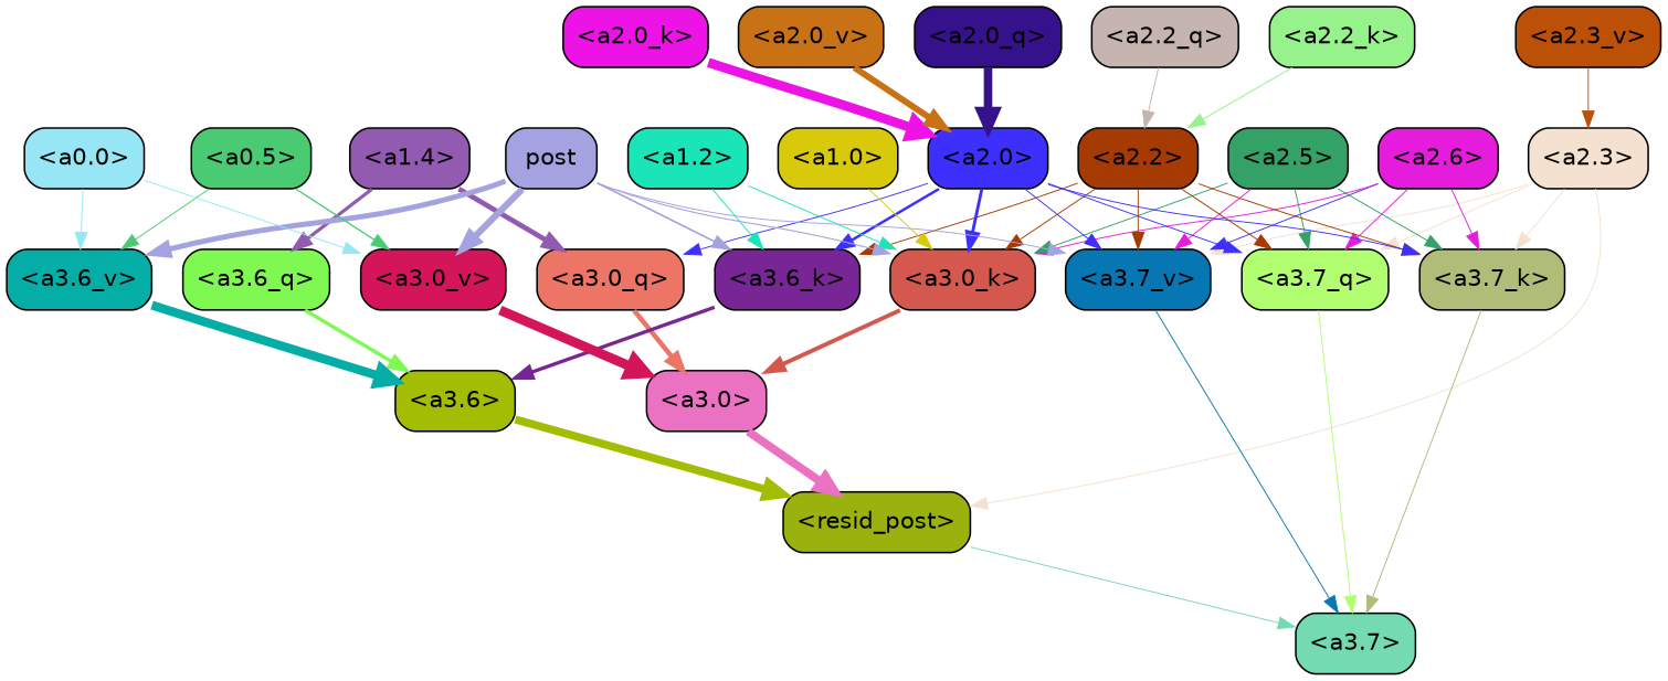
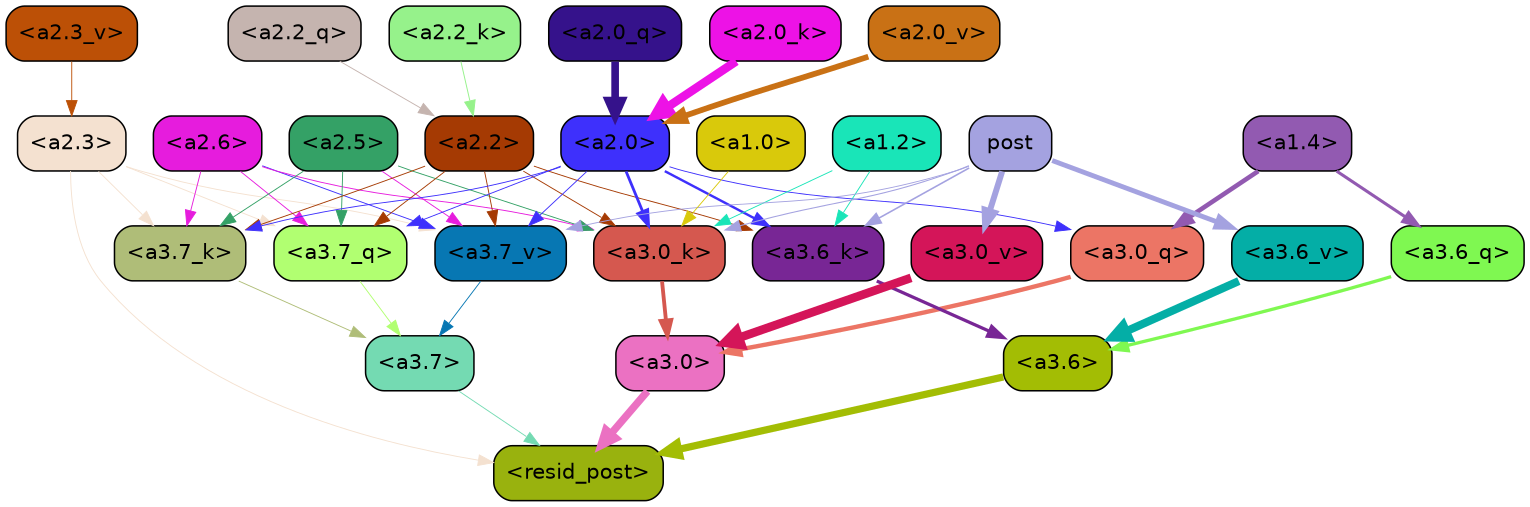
  strict digraph {
    splines=true
    node [color=black fontname=Helvetica shape=box style="filled, rounded"]
    edge [color="#3e30fc" penwidth=0.6]
    "<a3.7>" [fillcolor="#74dab2"]
    "<resid_post>" [fillcolor="#99b20e"]
    "<a3.6>" [fillcolor="#a3bd04"]
    "<a3.0>" [fillcolor="#eb71c2"]
    "<a2.3>" [fillcolor="#f4e1d0"]
    "<a3.7_q>" [fillcolor="#b1ff71"]
    "<a3.7_k>" [fillcolor="#afbd78"]
    "<a3.7_v>" [fillcolor="#0777b3"]
    "<a3.6_q>" [fillcolor="#7ff851"]
    "<a3.0_q>" [fillcolor="#ec7565"]
    "<a3.6_k>" [fillcolor="#782695"]
    "<a3.0_k>" [fillcolor="#d5584f"]
    "<a3.6_v>" [fillcolor="#04aea6"]
    "<a3.0_v>" [fillcolor="#d41559"]
    "<a2.6>" [fillcolor="#e61cdd"]
    "<a2.5>" [fillcolor="#34a166"]
    "<a2.2>" [fillcolor="#a53a03"]
    "<a2.0>" [fillcolor="#3e30fc"]
    "<a1.4>" [fillcolor="#925ab1"]
    "<a1.2>" [fillcolor="#19e5b8"]
    n21 [fillcolor="#a4a2e0" label=post]
    "<a1.0>" [fillcolor="#d9c90b"]
-   "<a0.5>" [fillcolor="#4acb73"]
-   "<a0.0>" [fillcolor="#97e6f6"]
    "<a2.2_q>" [fillcolor="#c5b4af"]
    "<a2.0_q>" [fillcolor="#35128b"]
    "<a2.2_k>" [fillcolor="#96f28b"]
    "<a2.0_k>" [fillcolor="#ed12e6"]
    "<a2.3_v>" [fillcolor="#bc5006"]
    "<a2.0_v>" [fillcolor="#c97115"]
-   "<resid_post>" -> "<a3.7>" [color="#74dab2"]
+   "<a3.7>" -> "<resid_post>" [color="#74dab2"]
    "<a3.6>" -> "<resid_post>" [color="#a3bd04" penwidth=4.751592040061951]
    "<a3.0>" -> "<resid_post>" [color="#eb71c2" penwidth=4.904066681861877]
    "<a2.3>" -> "<resid_post>" [color="#f4e1d0"]
    "<a2.3>" -> "<a3.7_q>" [color="#f4e1d0"]
    "<a2.3>" -> "<a3.7_k>" [color="#f4e1d0"]
    "<a2.3>" -> "<a3.7_v>" [color="#f4e1d0"]
    "<a3.7_q>" -> "<a3.7>" [color="#b1ff71"]
    "<a3.7_k>" -> "<a3.7>" [color="#afbd78"]
    "<a3.7_v>" -> "<a3.7>" [color="#0777b3"]
    "<a3.6_q>" -> "<a3.6>" [color="#7ff851" penwidth=2.160832464694977]
    "<a3.0_q>" -> "<a3.0>" [color="#ec7565" penwidth=2.870753765106201]
    "<a3.6_k>" -> "<a3.6>" [color="#782695" penwidth=2.13908451795578]
    "<a3.0_k>" -> "<a3.0>" [color="#d5584f" penwidth=2.520303964614868]
    "<a3.6_v>" -> "<a3.6>" [color="#04aea6" penwidth=5.297133803367615]
    "<a3.0_v>" -> "<a3.0>" [color="#d41559" penwidth=5.680712580680847]
    "<a2.6>" -> "<a3.7_q>" [color="#e61cdd"]
    "<a2.6>" -> "<a3.7_k>" [color="#e61cdd"]
    "<a2.6>" -> "<a3.7_v>"
    "<a2.6>" -> "<a3.0_k>" [color="#e61cdd"]
    "<a2.5>" -> "<a3.7_q>" [color="#34a166"]
    "<a2.5>" -> "<a3.7_k>" [color="#34a166"]
    "<a2.5>" -> "<a3.7_v>" [color="#e61cdd"]
    "<a2.5>" -> "<a3.0_k>" [color="#34a166"]
    "<a2.2>" -> "<a3.7_q>" [color="#a53a03"]
    "<a2.2>" -> "<a3.7_k>" [color="#a53a03"]
    "<a2.2>" -> "<a3.7_v>" [color="#a53a03"]
    "<a2.2>" -> "<a3.6_k>" [color="#a53a03"]
    "<a2.2>" -> "<a3.0_k>" [color="#a53a03"]
    "<a2.0>" -> "<a3.7_q>"
    "<a2.0>" -> "<a3.7_k>"
    "<a2.0>" -> "<a3.7_v>"
    "<a2.0>" -> "<a3.0_q>"
    "<a2.0>" -> "<a3.6_k>" [penwidth=1.5897698998451233]
    "<a2.0>" -> "<a3.0_k>" [penwidth=1.8405593037605286]
    "<a1.4>" -> "<a3.6_q>" [color="#925ab1" penwidth=2.0260728895664215]
    "<a1.4>" -> "<a3.0_q>" [color="#925ab1" penwidth=3.0185627341270447]
    "<a1.2>" -> "<a3.6_k>" [color="#19e5b8"]
    "<a1.2>" -> "<a3.0_k>" [color="#19e5b8"]
    n21 -> "<a3.7_v>" [color="#a4a2e0"]
    n21 -> "<a3.6_k>" [color="#a4a2e0" penwidth=1.046662151813507]
    n21 -> "<a3.0_k>" [color="#a4a2e0" penwidth=0.6995279788970947]
    n21 -> "<a3.6_v>" [color="#a4a2e0" penwidth=3.1840110421180725]
    n21 -> "<a3.0_v>" [color="#a4a2e0" penwidth=3.9005755856633186]
    "<a1.0>" -> "<a3.0_k>" [color="#d9c90b"]
-   "<a0.5>" -> "<a3.6_v>" [color="#4acb73"]
-   "<a0.5>" -> "<a3.0_v>" [color="#4acb73" penwidth=0.8493617177009583]
-   "<a0.0>" -> "<a3.6_v>" [color="#97e6f6"]
-   "<a0.0>" -> "<a3.0_v>" [color="#97e6f6"]
    "<a2.2_q>" -> "<a2.2>" [color="#c5b4af"]
    "<a2.0_q>" -> "<a2.0>" [color="#35128b" penwidth=5.0040658712387085]
    "<a2.2_k>" -> "<a2.2>" [color="#96f28b" penwidth=0.6304321400821209]
    "<a2.0_k>" -> "<a2.0>" [color="#ed12e6" penwidth=5.6445024609565735]
    "<a2.3_v>" -> "<a2.3>" [color="#bc5006"]
    "<a2.0_v>" -> "<a2.0>" [color="#c97115" penwidth=3.781584322452545]
  }
